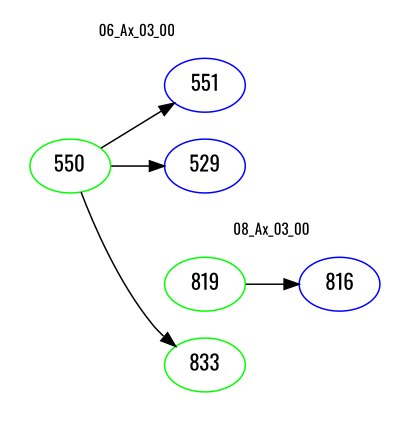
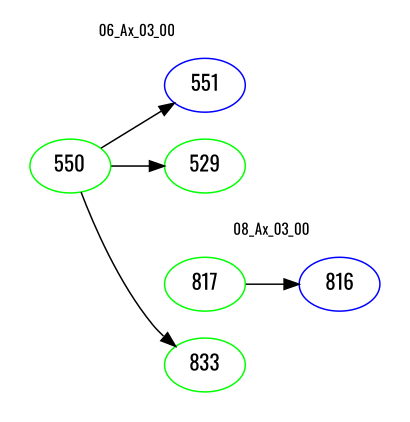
  digraph {
    fontname=Oswald
    rankdir=LR
    node [color=green fontname=Oswald]
    edge [color=black fontname=Oswald]
-   n1 [label=819]
+   n1 [label=817]
    n2 [color=blue label=816]
    n3 [label=833]
    n4 [label=550]
-   n5 [color=blue label=529]
+   n5 [label=529]
    n6 [color=blue label=551]
    subgraph cluster_1 {
      color=white
      fontsize=10
      label="08_Ax_03_00"
      n1
      n2
      n3
    }
    subgraph cluster_2 {
      color=white
      fontsize=10
      label="06_Ax_03_00"
      n4
      n5
      n6
    }
    n1 -> n2
    n4 -> n3
    n4 -> n5
    n4 -> n6
  }
